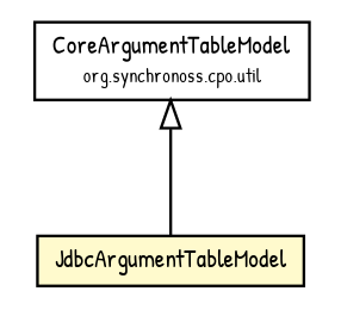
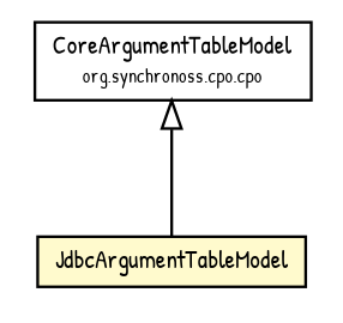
  digraph {
    fontname="Patrick Hand"
    node [fontcolor=black fontname="Patrick Hand" fontsize=9.0 shape=plaintext]
-   n1 [label=<<table border="0" cellborder="1" cellspacing="0" cellpadding="2" port="p" href="../CoreArgumentTableModel.html"> 		<tr><td><table border="0" cellspacing="0" cellpadding="1"> 			<tr><td> CoreArgumentTableModel </td></tr> 			<tr><td><font point-size="7.0"> org.synchronoss.cpo.util </font></td></tr> 		</table></td></tr> 		</table>>]
+   n1 [label=<<table border="0" cellborder="1" cellspacing="0" cellpadding="2" port="p" href="../CoreArgumentTableModel.html"> 		<tr><td><table border="0" cellspacing="0" cellpadding="1"> 			<tr><td> CoreArgumentTableModel </td></tr> 			<tr><td><font point-size="7.0"> org.synchronoss.cpo.cpo </font></td></tr> 		</table></td></tr> 		</table>>]
    n2 [label=<<table border="0" cellborder="1" cellspacing="0" cellpadding="2" port="p" bgcolor="lemonChiffon" href="./JdbcArgumentTableModel.html"> 		<tr><td><table border="0" cellspacing="0" cellpadding="1"> 			<tr><td> JdbcArgumentTableModel </td></tr> 		</table></td></tr> 		</table>>]
    n1 -> n2 [arrowtail=empty dir=back fontname="Patrick Hand" fontsize=10 headport=p labelfontname=Helvetica labelfontsize=10 tailport=p]
  }
